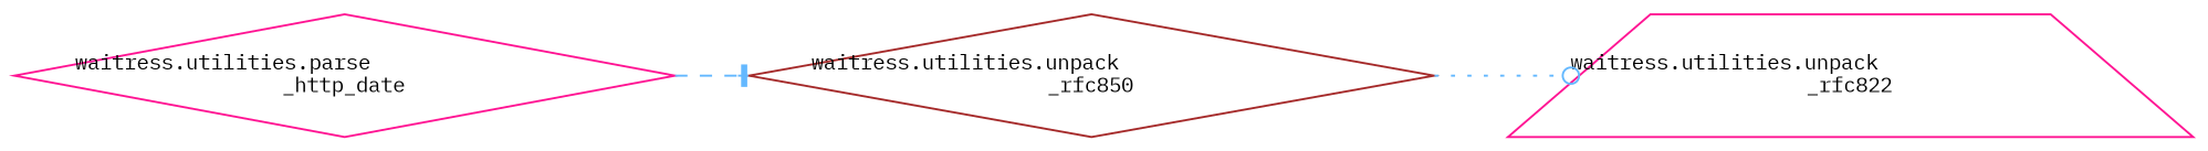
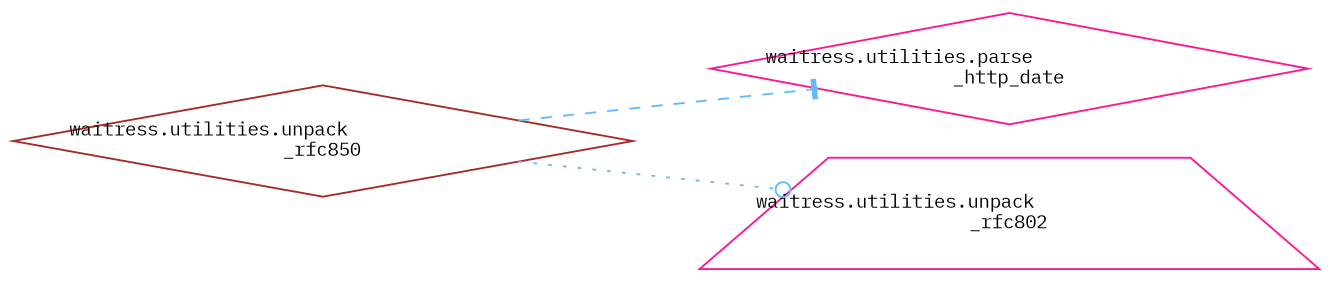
  digraph {
    fontname="IBM Plex Mono"
    rankdir=LR
    node [color=deeppink fillcolor=white fontname="IBM Plex Mono" fontsize=10 shape=diamond style=filled]
    edge [color=steelblue1 fontname="IBM Plex Mono" fontsize=10 labelfontname=Helvetica labelfontsize=10]
    n1 [fontcolor=black height=0.2 label="waitress.utilities.parse\l_http_date" width=0.4]
    n2 [color=brown height=0.2 label="waitress.utilities.unpack\l_rfc850" width=0.4]
-   n3 [height=0.2 label="waitress.utilities.unpack\l_rfc822" shape=trapezium width=0.4]
-   n1 -> n2 [arrowhead=tee style=dashed]
+   n3 [height=0.2 label="waitress.utilities.unpack\l_rfc802" shape=trapezium width=0.4]
+   n2 -> n1 [arrowhead=tee style=dashed]
    n2 -> n3 [arrowhead=odot style=dotted]
  }
